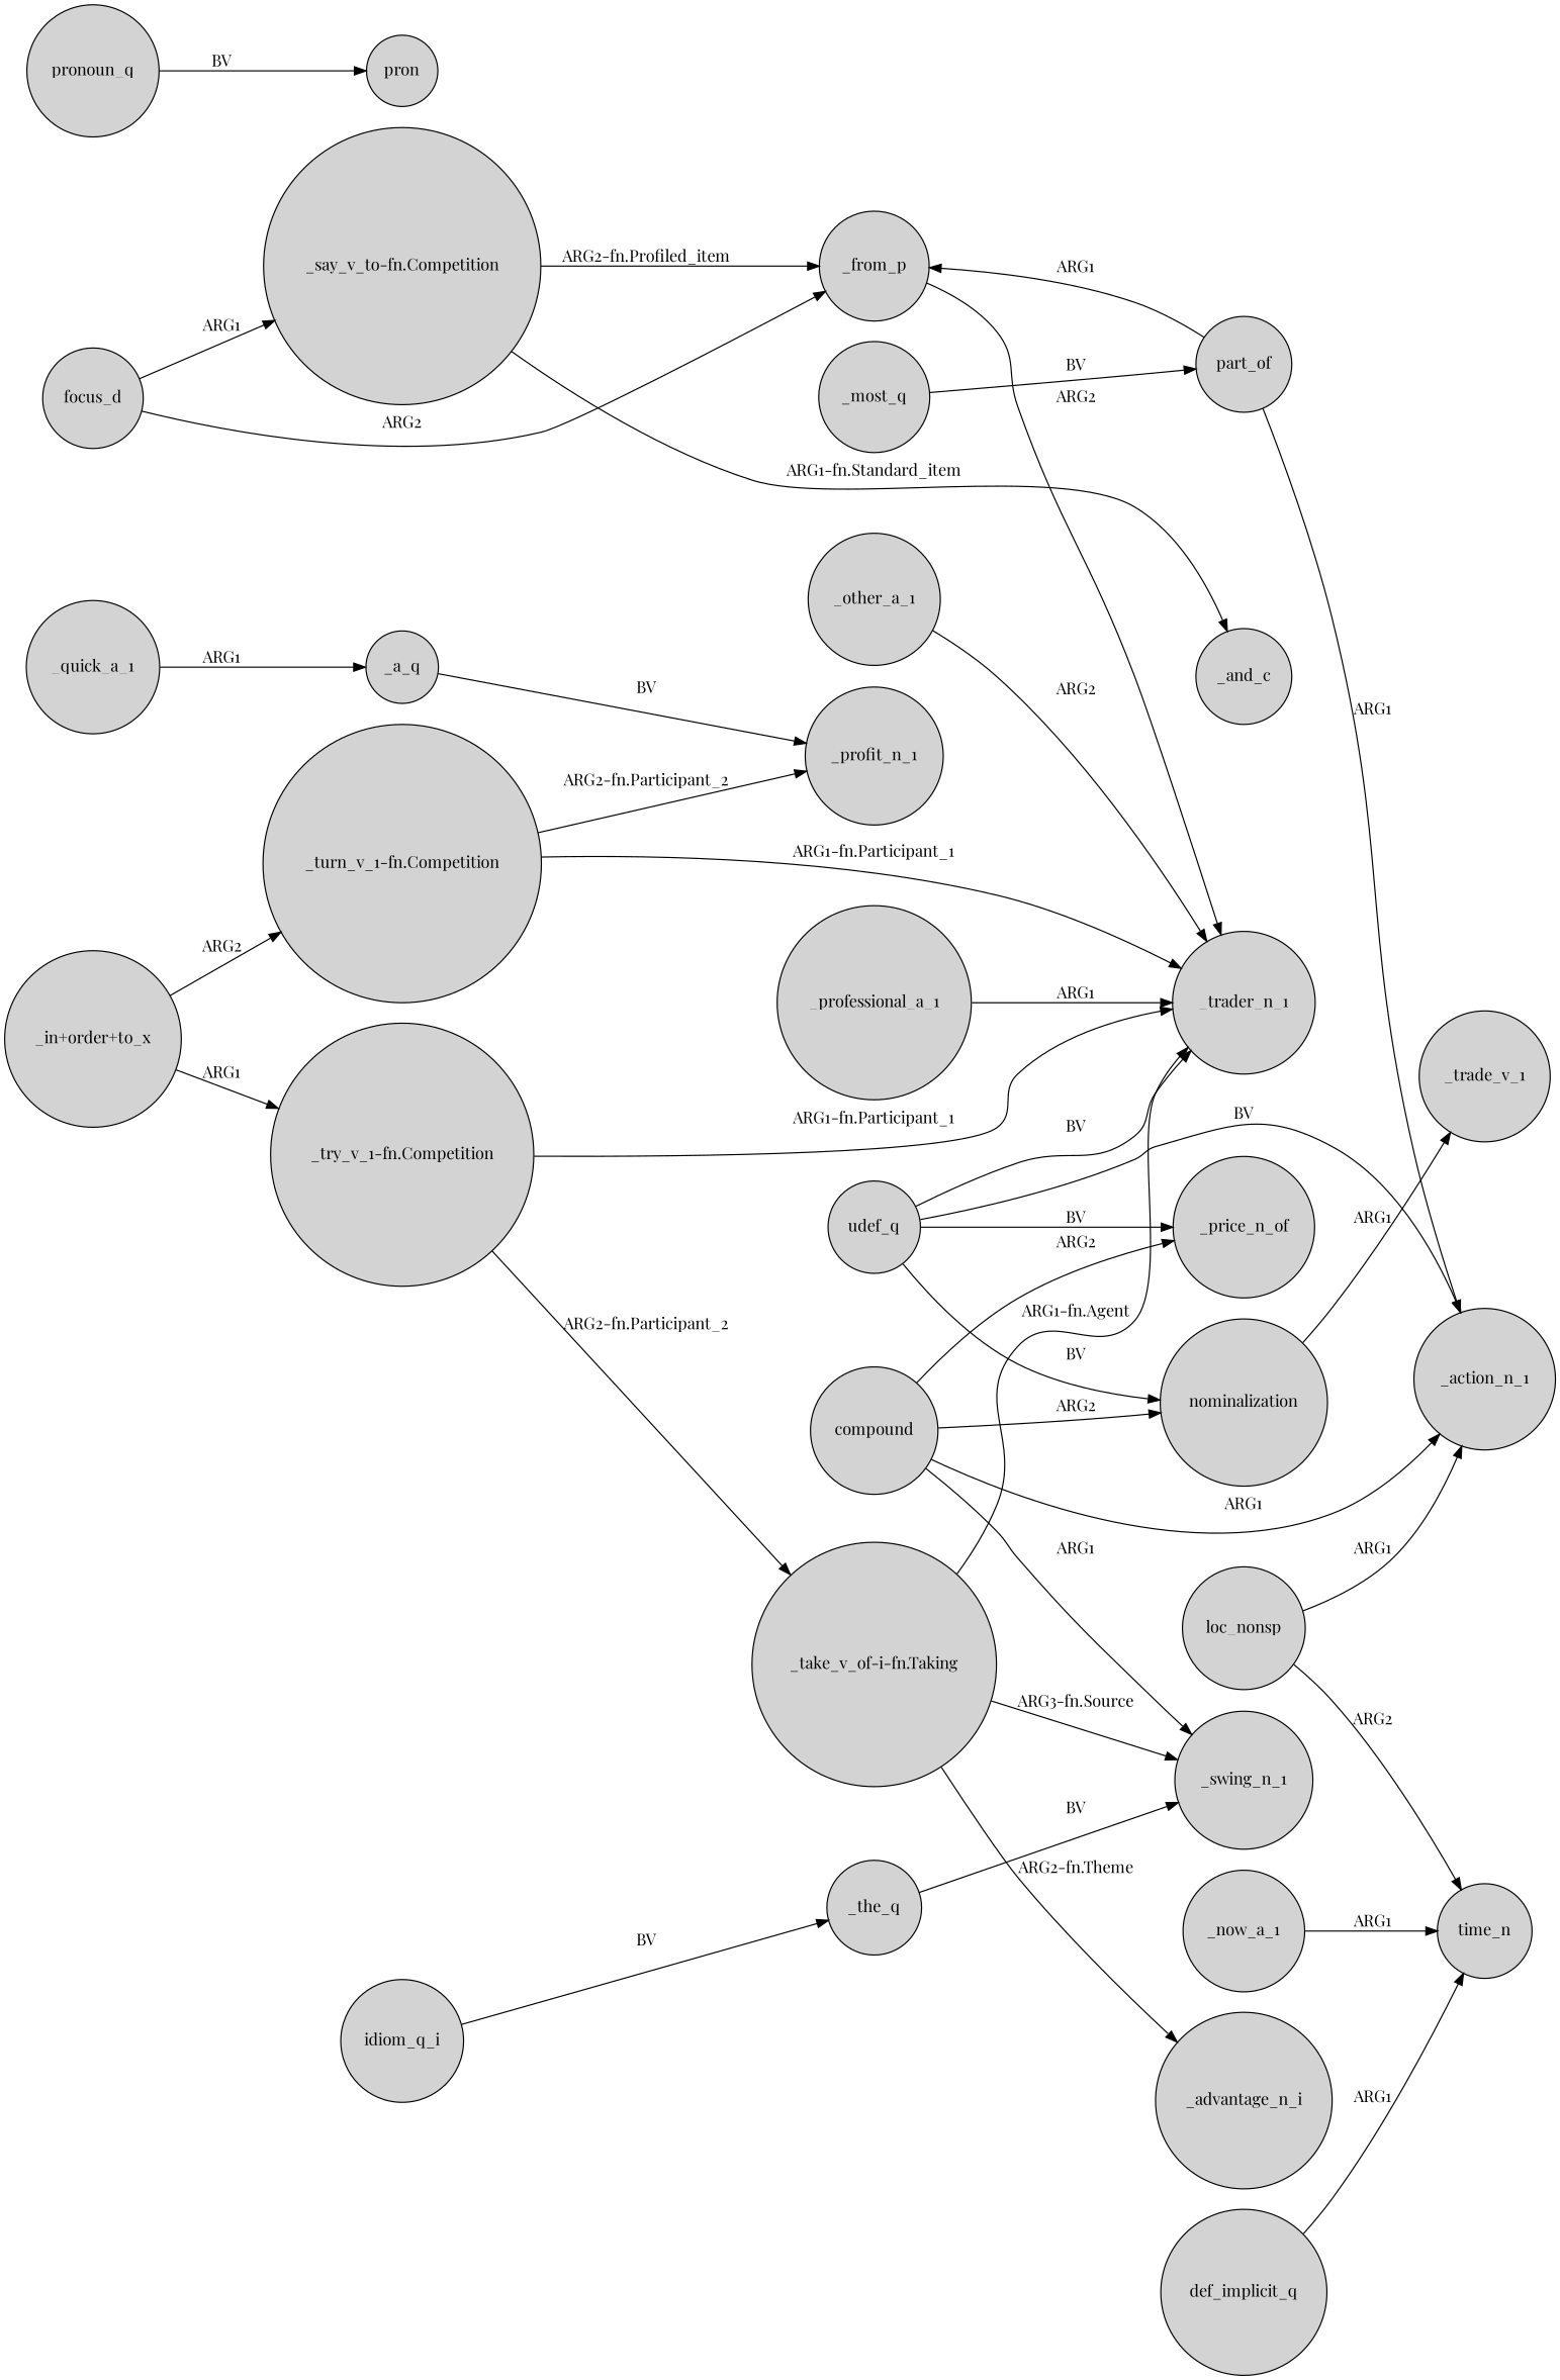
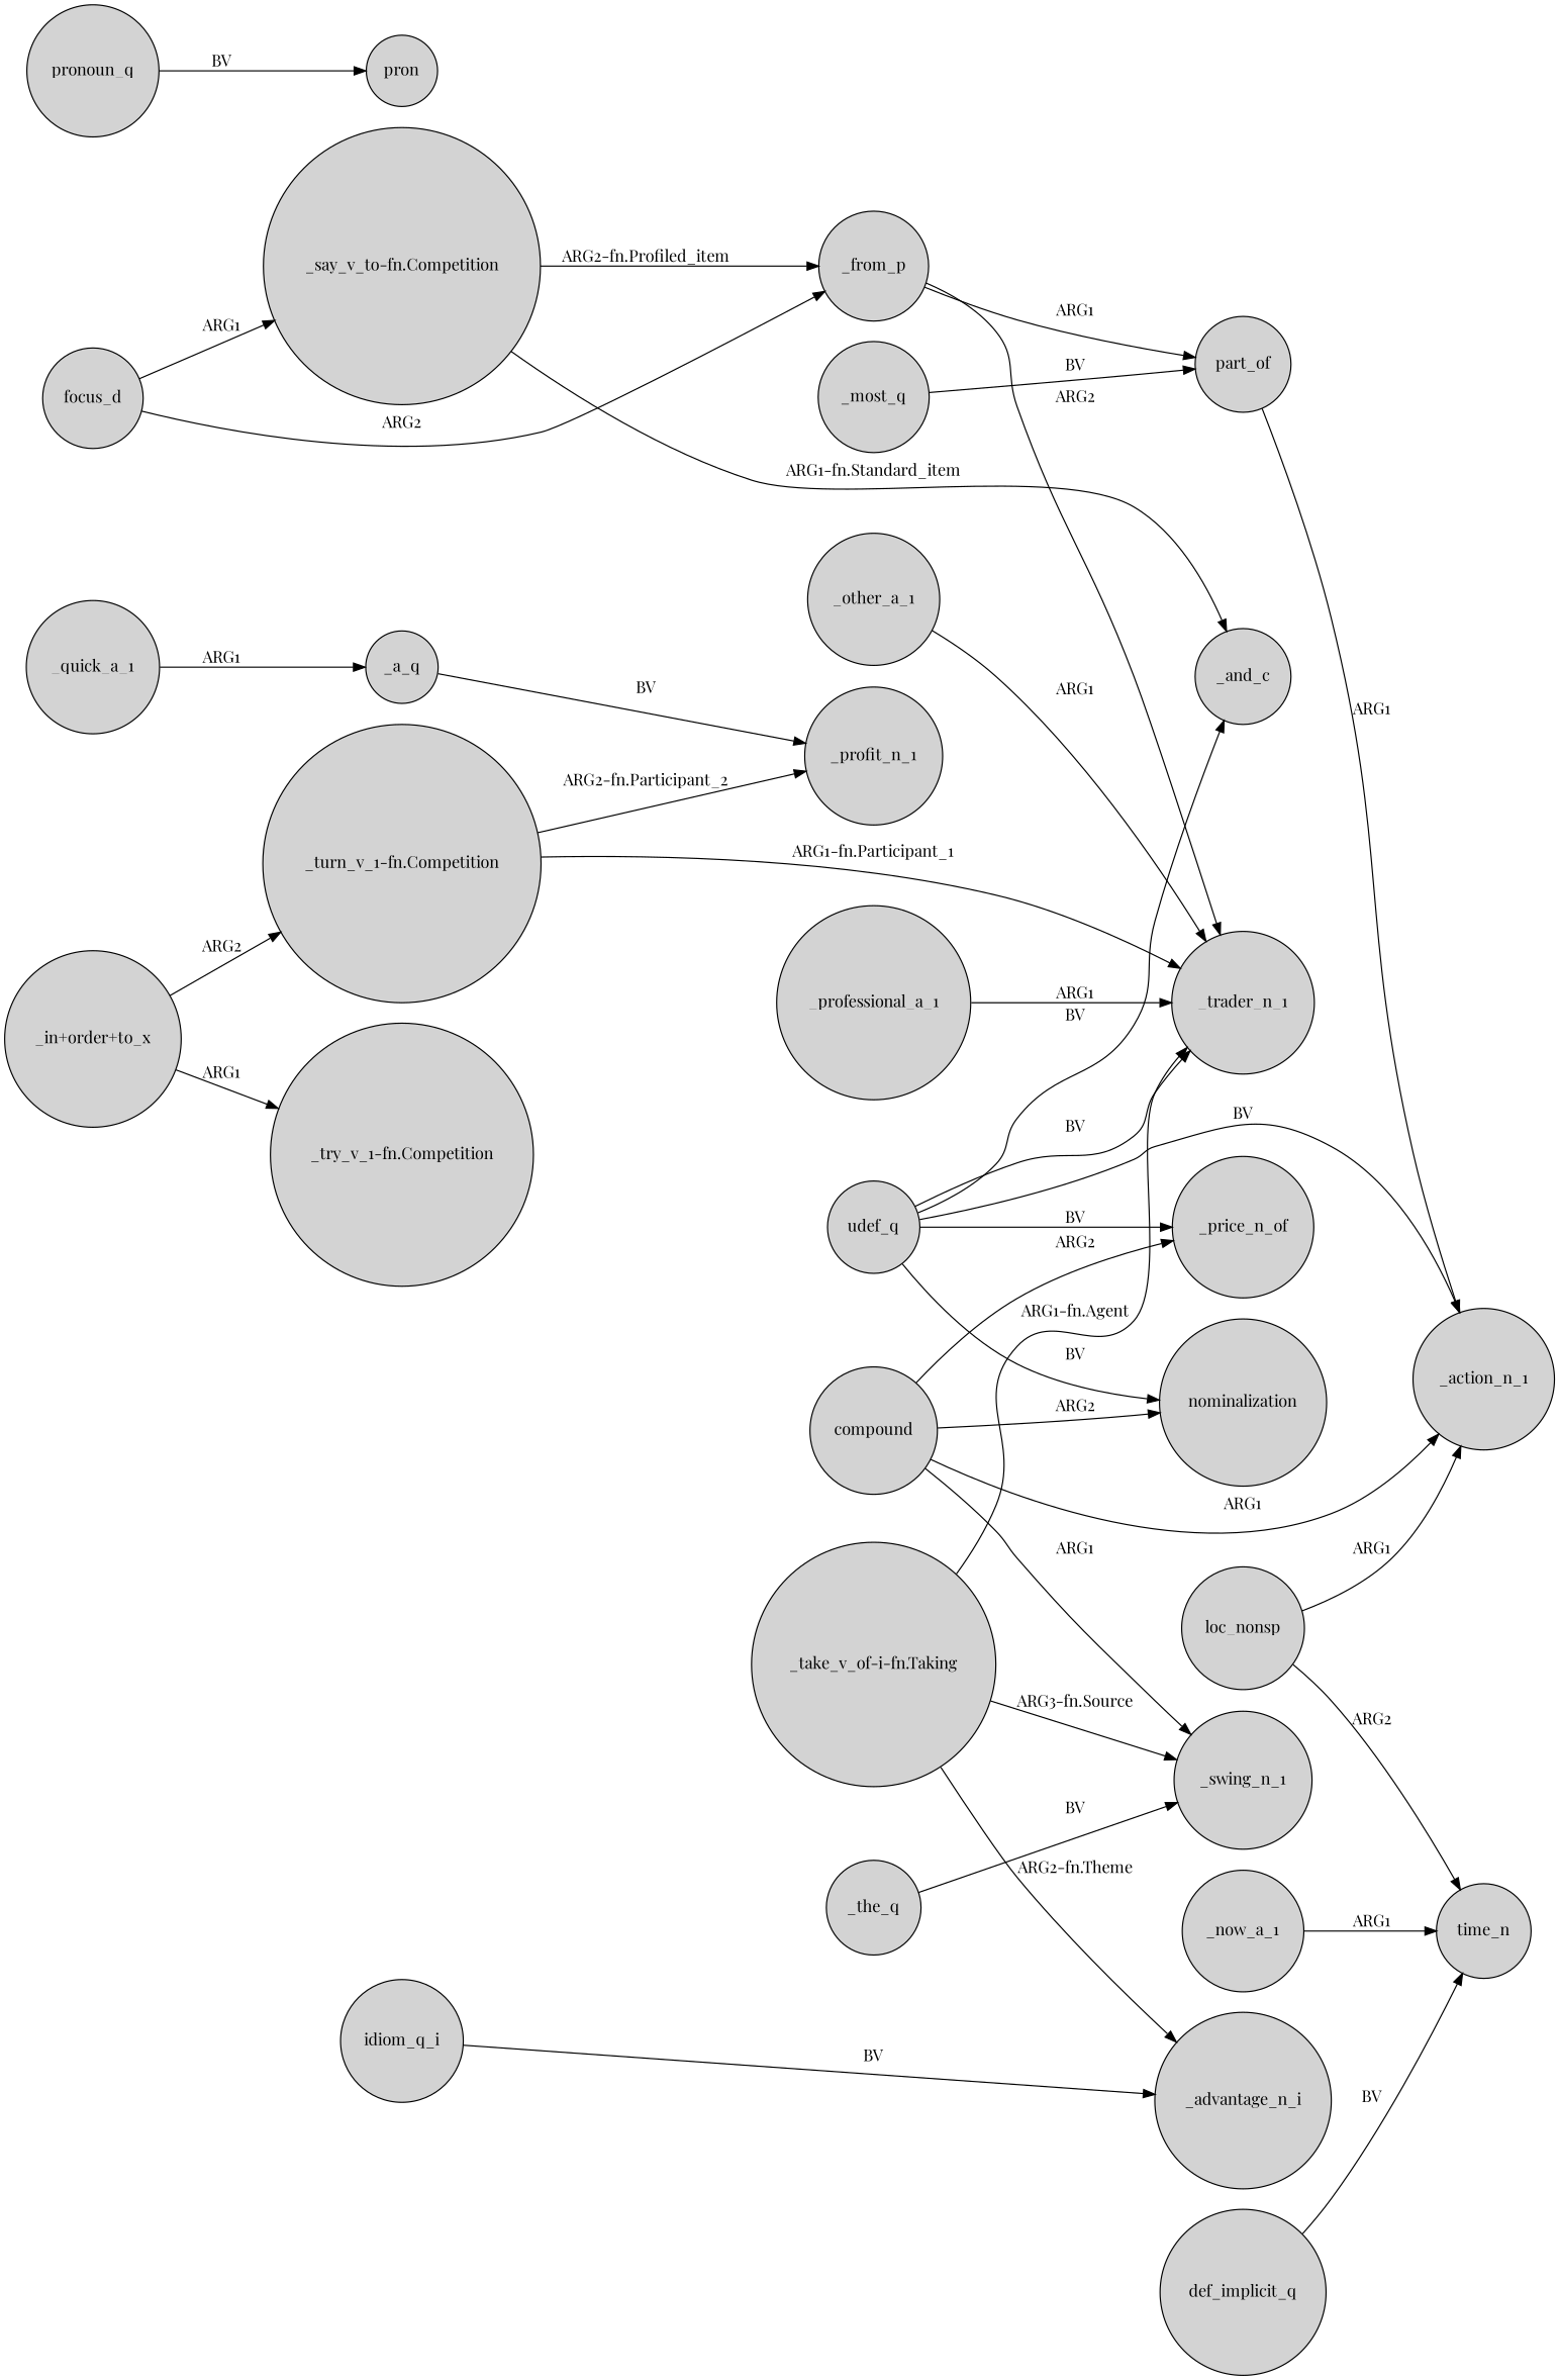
  digraph {
    fontname="Playfair Display"
    rankdir=LR
    node [fontname="Playfair Display" shape=circle style=filled]
    edge [fontname="Playfair Display"]
    _from_p
    part_of
    _trader_n_1
    _action_n_1
    loc_nonsp
    time_n
    _quick_a_1
    _a_q
    "_try_v_1-fn.Competition"
    "_take_v_of-i-fn.Taking"
    _swing_n_1
    _advantage_n_i
    udef_q
    _price_n_of
    nominalization
    _and_c
-   _trade_v_1
    _the_q
    _professional_a_1
    _now_a_1
    compound
    focus_d
    n23 [label="_say_v_to-fn.Competition"]
    pronoun_q
    pron
    _most_q
    "_turn_v_1-fn.Competition"
    _profit_n_1
    _other_a_1
    idiom_q_i
    def_implicit_q
    "_in+order+to_x"
-   part_of -> _from_p [label=ARG1]
+   _from_p -> part_of [label=ARG1]
    _from_p -> _trader_n_1 [label=ARG2]
    part_of -> _action_n_1 [label=ARG1]
    loc_nonsp -> _action_n_1 [label=ARG1]
    loc_nonsp -> time_n [label=ARG2]
    _quick_a_1 -> _a_q [label=ARG1]
    _a_q -> _profit_n_1 [label=BV]
-   "_try_v_1-fn.Competition" -> _trader_n_1 [label="ARG1-fn.Participant_1"]
-   "_try_v_1-fn.Competition" -> "_take_v_of-i-fn.Taking" [label="ARG2-fn.Participant_2"]
    "_take_v_of-i-fn.Taking" -> _trader_n_1 [label="ARG1-fn.Agent"]
    "_take_v_of-i-fn.Taking" -> _swing_n_1 [label="ARG3-fn.Source"]
    "_take_v_of-i-fn.Taking" -> _advantage_n_i [label="ARG2-fn.Theme"]
    udef_q -> _trader_n_1 [label=BV]
    udef_q -> _action_n_1 [label=BV]
    udef_q -> _price_n_of [label=BV]
    udef_q -> nominalization [label=BV]
-   nominalization -> _trade_v_1 [label=ARG1]
+   udef_q -> _and_c [label=BV]
    _the_q -> _swing_n_1 [label=BV]
    _professional_a_1 -> _trader_n_1 [label=ARG1]
    _now_a_1 -> time_n [label=ARG1]
    compound -> _action_n_1 [label=ARG1]
    compound -> _swing_n_1 [label=ARG1]
    compound -> _price_n_of [label=ARG2]
    compound -> nominalization [label=ARG2]
    focus_d -> _from_p [label=ARG2]
    focus_d -> n23 [label=ARG1]
    n23 -> _from_p [label="ARG2-fn.Profiled_item"]
    n23 -> _and_c [label="ARG1-fn.Standard_item"]
    pronoun_q -> pron [label=BV]
    _most_q -> part_of [label=BV]
    "_turn_v_1-fn.Competition" -> _trader_n_1 [label="ARG1-fn.Participant_1"]
    "_turn_v_1-fn.Competition" -> _profit_n_1 [label="ARG2-fn.Participant_2"]
-   _other_a_1 -> _trader_n_1 [label=ARG2]
-   idiom_q_i -> _the_q [label=BV]
-   def_implicit_q -> time_n [label=ARG1]
+   _other_a_1 -> _trader_n_1 [label=ARG1]
+   idiom_q_i -> _advantage_n_i [label=BV]
+   def_implicit_q -> time_n [label=BV]
    "_in+order+to_x" -> "_try_v_1-fn.Competition" [label=ARG1]
    "_in+order+to_x" -> "_turn_v_1-fn.Competition" [label=ARG2]
  }
